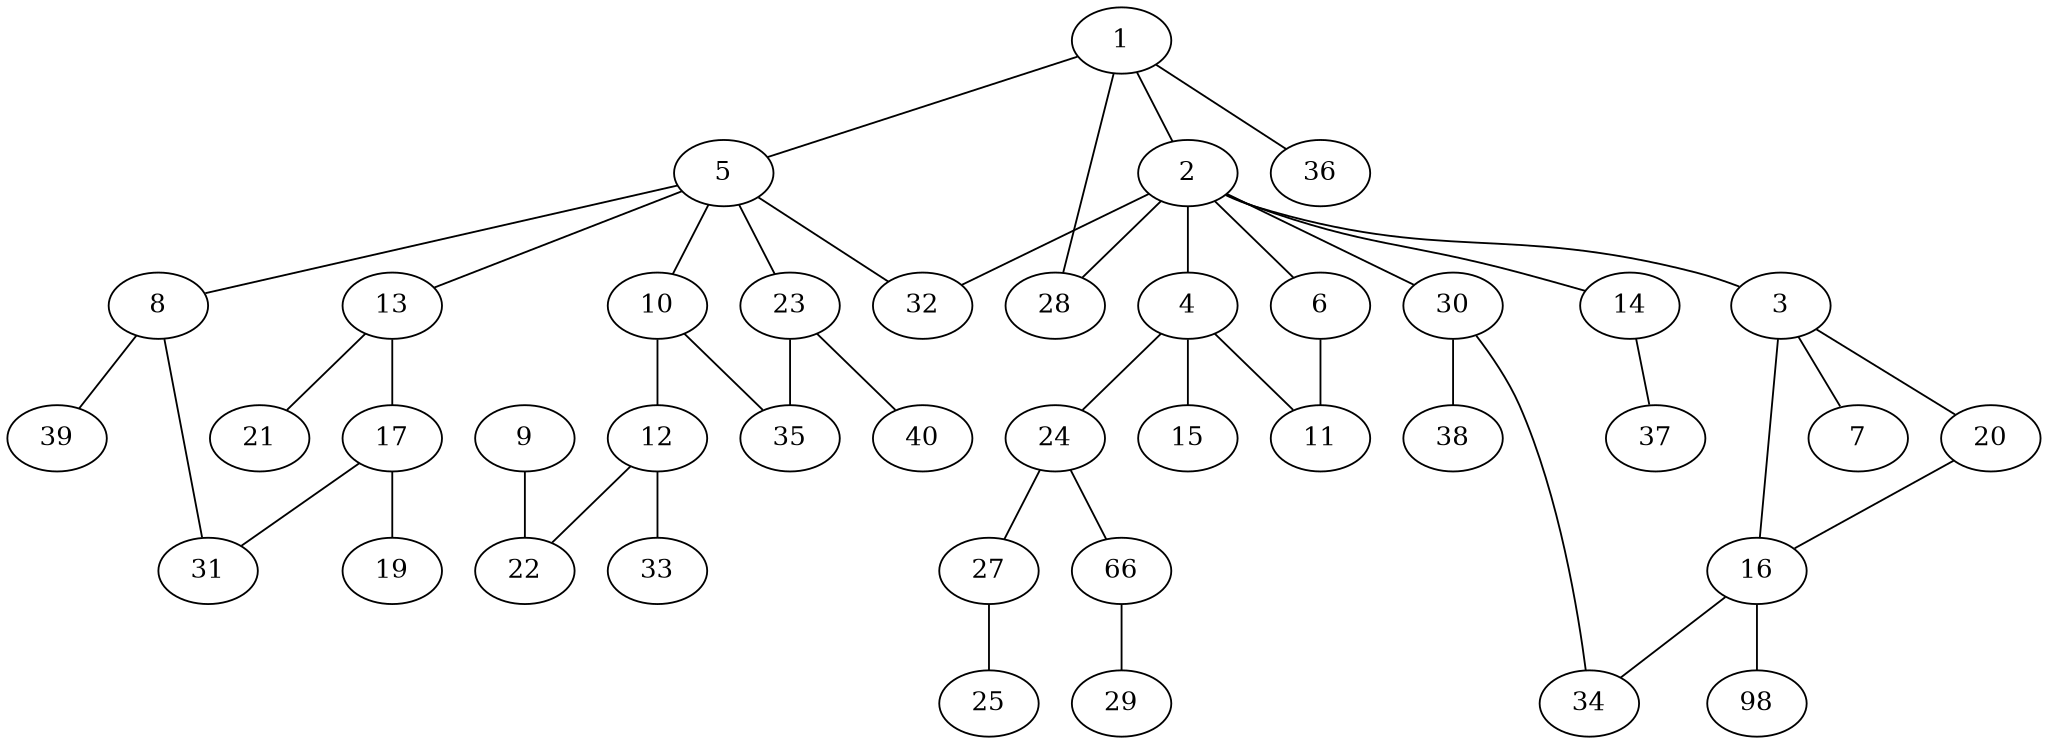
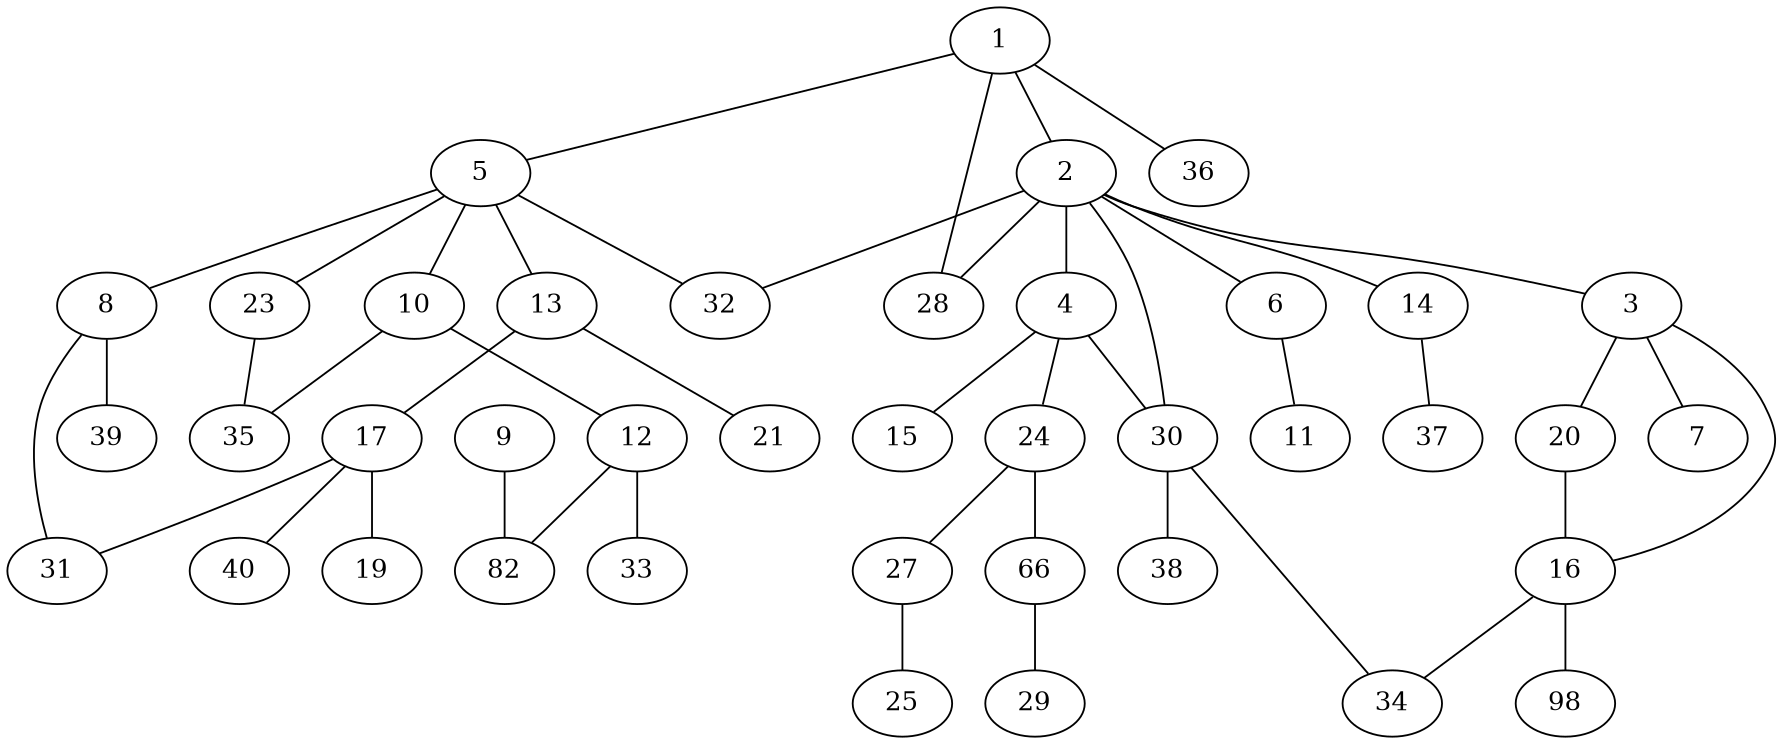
  graph {
    1
    2
    5
    36
    28
    32
    3
    4
    6
    14
    30
    8
    10
    13
    23
    7
    16
    20
    15
    24
    11
    37
    34
    38
    31
    39
    12
    35
    17
    21
    40
    n32 [label=98]
    n33 [label=66]
    27
    29
    25
    9
-   22
+   22 [label=82]
    33
    19
    1 -- 2
    1 -- 5
    1 -- 36
    1 -- 28
    2 -- 28
    2 -- 32
    2 -- 3
    2 -- 4
    2 -- 6
    2 -- 14
    2 -- 30
    5 -- 32
    5 -- 8
    5 -- 10
    5 -- 13
    5 -- 23
    3 -- 7
    3 -- 16
    3 -- 20
-   4 -- 11
+   4 -- 30
    4 -- 15
    4 -- 24
    6 -- 11
    14 -- 37
    30 -- 34
    30 -- 38
    8 -- 31
    8 -- 39
    10 -- 12
    10 -- 35
    13 -- 17
    13 -- 21
    23 -- 35
-   23 -- 40
+   17 -- 40
    16 -- 34
    16 -- n32
    20 -- 16
    24 -- n33
    24 -- 27
    12 -- 22
    12 -- 33
    17 -- 31
    17 -- 19
    n33 -- 29
    27 -- 25
    9 -- 22
  }
